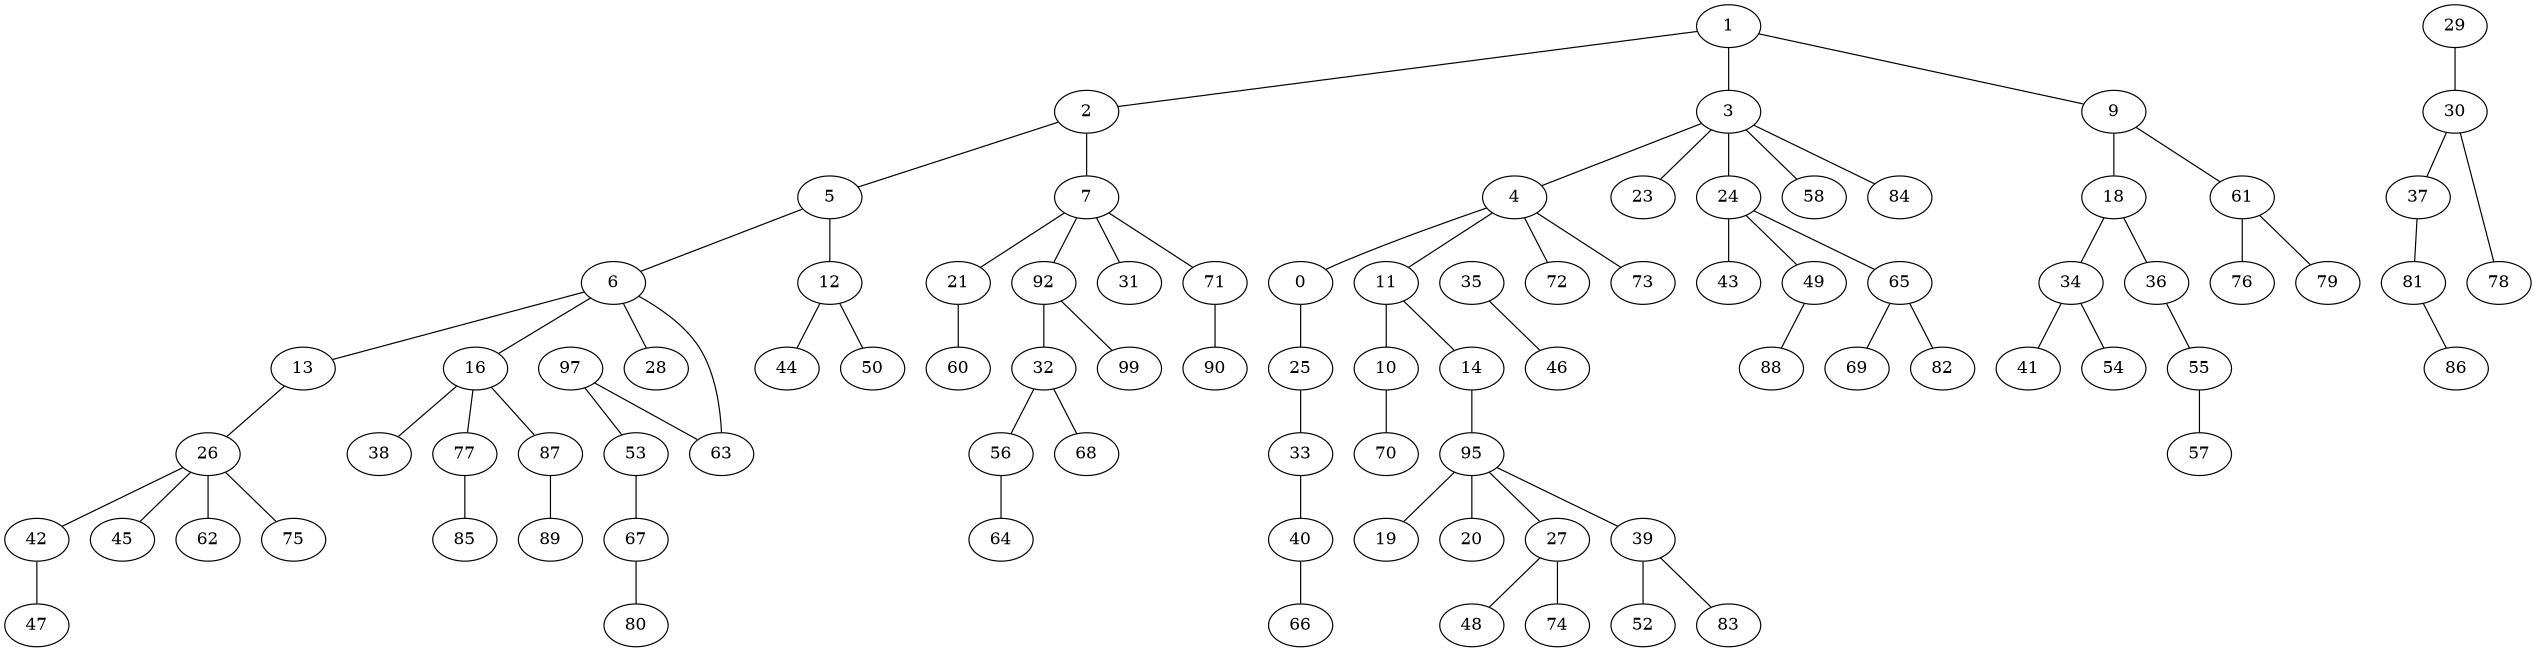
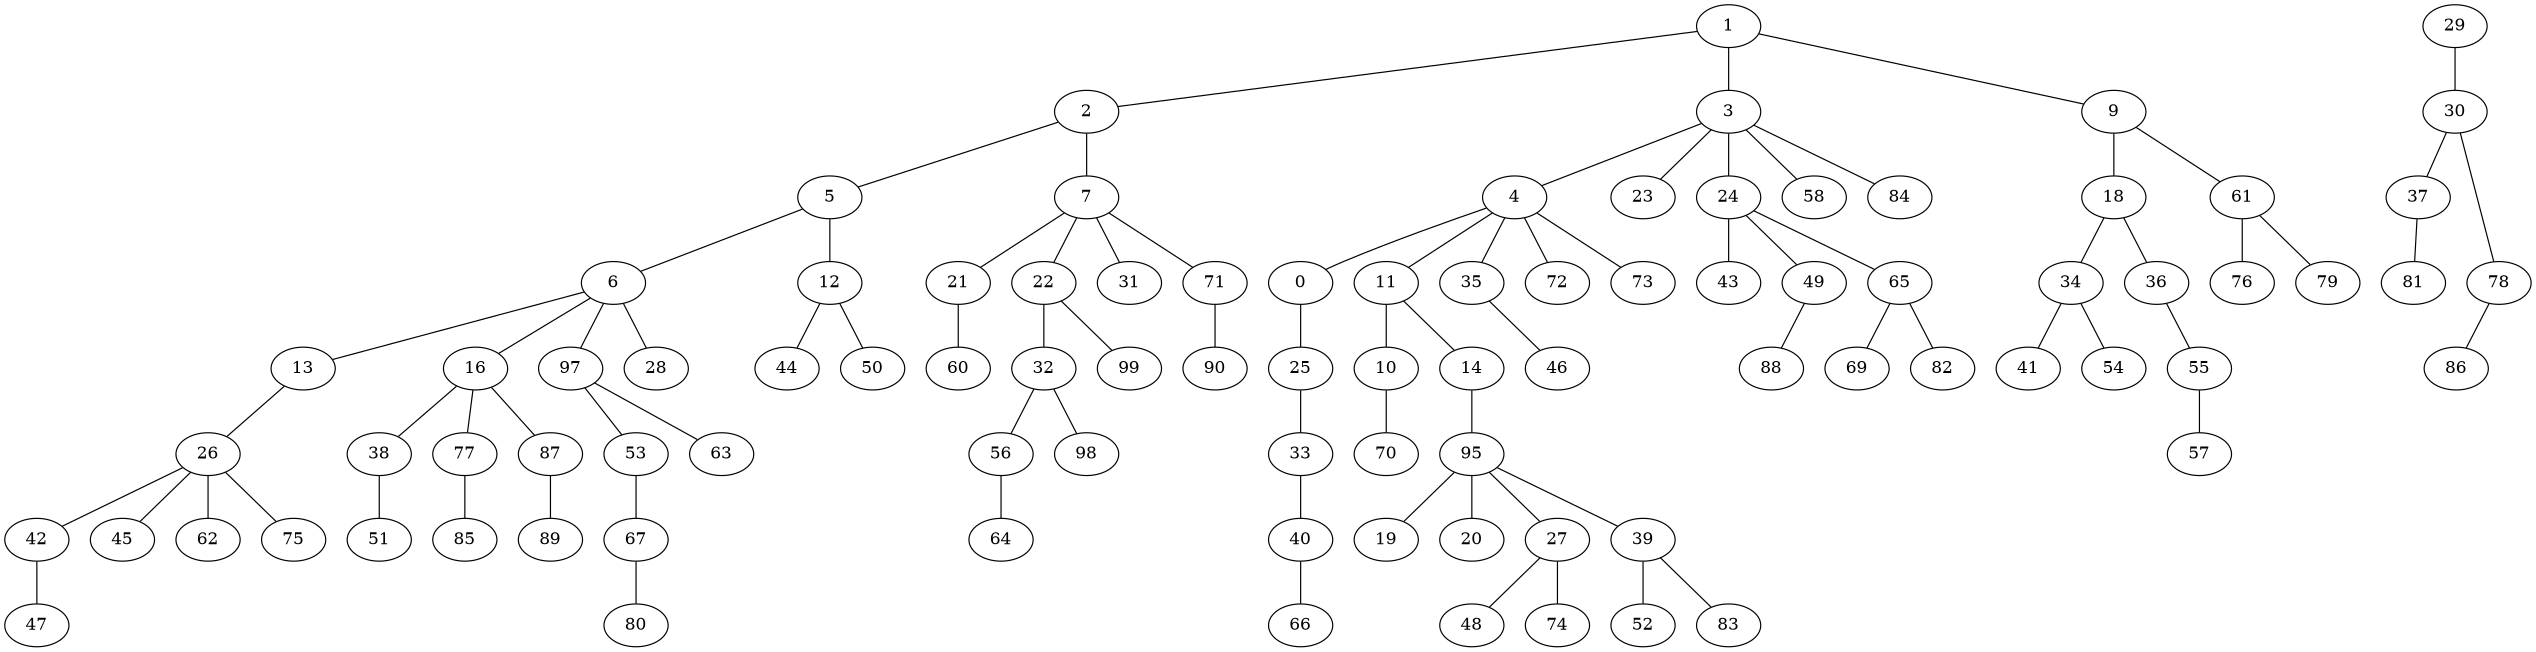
  graph {
    1
    2
    3
    9
    5
    7
    4
    23
    24
    58
    84
    18
    61
    6
    12
    21
-   22 [label=92]
+   22
    31
    71
    n20 [label=0]
    11
    35
    72
    73
    43
    49
    65
    34
    36
    76
    79
    13
    16
    n34 [label=97]
    28
    44
    50
    60
    32
    n40 [label=99]
    90
    25
    10
    70
    14
    46
    88
    69
    82
    33
    n51 [label=95]
    26
    38
    77
    87
    53
    63
    42
    45
    62
    75
+   51
    85
    89
    67
    56
-   68
+   68 [label=98]
    40
    41
    54
    55
    19
    20
    27
    39
    29
    30
    47
    48
    74
    52
    83
    80
    57
    64
    66
    37
    78
    81
    86
    1 -- 2
    1 -- 3
    1 -- 9
    2 -- 5
    2 -- 7
    3 -- 4
    3 -- 23
    3 -- 24
    3 -- 58
    3 -- 84
    9 -- 18
    9 -- 61
    5 -- 6
    5 -- 12
    7 -- 21
    7 -- 22
    7 -- 31
    7 -- 71
    4 -- n20
    4 -- 11
+   4 -- 35
    4 -- 72
    4 -- 73
    24 -- 43
    24 -- 49
    24 -- 65
    18 -- 34
    18 -- 36
    61 -- 76
    61 -- 79
    6 -- 13
    6 -- 16
-   6 -- 63
+   6 -- n34
    6 -- 28
    12 -- 44
    12 -- 50
    21 -- 60
    22 -- 32
    22 -- n40
    71 -- 90
    n20 -- 25
    11 -- 10
    11 -- 14
    35 -- 46
    49 -- 88
    65 -- 69
    65 -- 82
    34 -- 41
    34 -- 54
    36 -- 55
    13 -- 26
    16 -- 38
    16 -- 77
    16 -- 87
    n34 -- 53
    n34 -- 63
    32 -- 56
    32 -- 68
    25 -- 33
    10 -- 70
    14 -- n51
    33 -- 40
    n51 -- 19
    n51 -- 20
    n51 -- 27
    n51 -- 39
    26 -- 42
    26 -- 45
    26 -- 62
    26 -- 75
+   38 -- 51
    77 -- 85
    87 -- 89
    53 -- 67
    42 -- 47
    67 -- 80
    56 -- 64
    40 -- 66
    55 -- 57
    27 -- 48
    27 -- 74
    39 -- 52
    39 -- 83
    29 -- 30
    30 -- 37
    30 -- 78
    37 -- 81
-   81 -- 86
+   78 -- 86
  }
